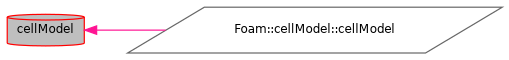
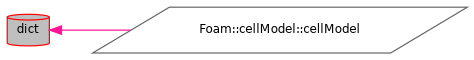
  digraph {
    rankdir=LR
    node [fontname=Helvetica fontsize=10]
-   n1 [color=red fillcolor=grey75 fontcolor=black height=0.2 label=cellModel shape=cylinder style=filled width=0.4]
+   n1 [color=red fillcolor=grey75 fontcolor=black height=0.2 label=dict shape=cylinder style=filled width=0.4]
    n2 [color=gray40 height=0.2 label="Foam::cellModel::cellModel" shape=parallelogram width=0.4]
    n1 -> n2 [color=deeppink dir=back fontname=Helvetica fontsize=10 labelfontname=Helvetica labelfontsize=10 style=solid]
  }
